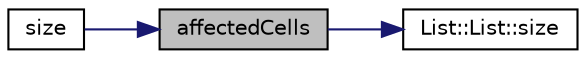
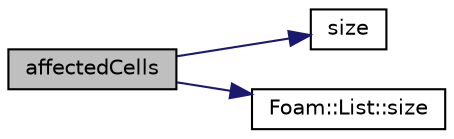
  digraph {
    rankdir=LR
    node [color=black fontname=Helvetica fontsize=10 shape=record]
    edge [color=midnightblue fontname=Helvetica fontsize=10 labelfontname=Helvetica labelfontsize=10 style=solid]
    n1 [fillcolor=grey75 fontcolor=black height=0.2 label=affectedCells style=filled width=0.4]
    n2 [height=0.2 label=size width=0.4]
-   n3 [height=0.2 label="List::List::size" width=0.4]
-   n2 -> n1
+   n3 [height=0.2 label="Foam::List::size" width=0.4]
+   n1 -> n2
    n1 -> n3
  }
